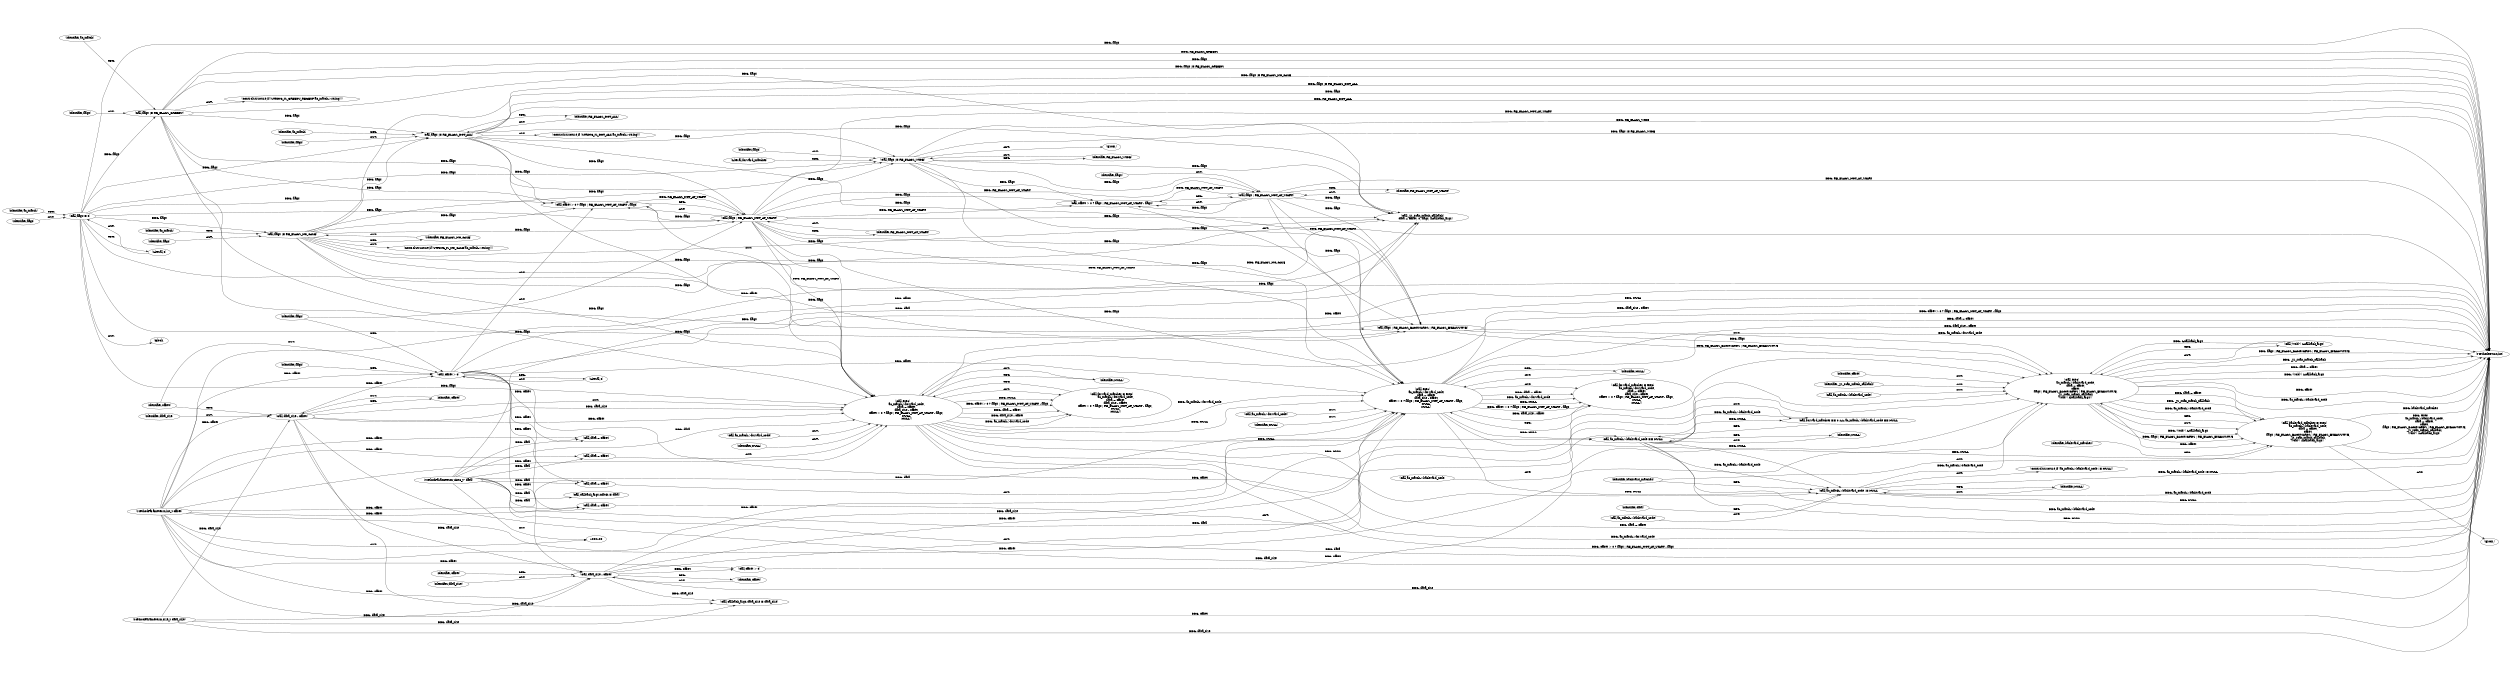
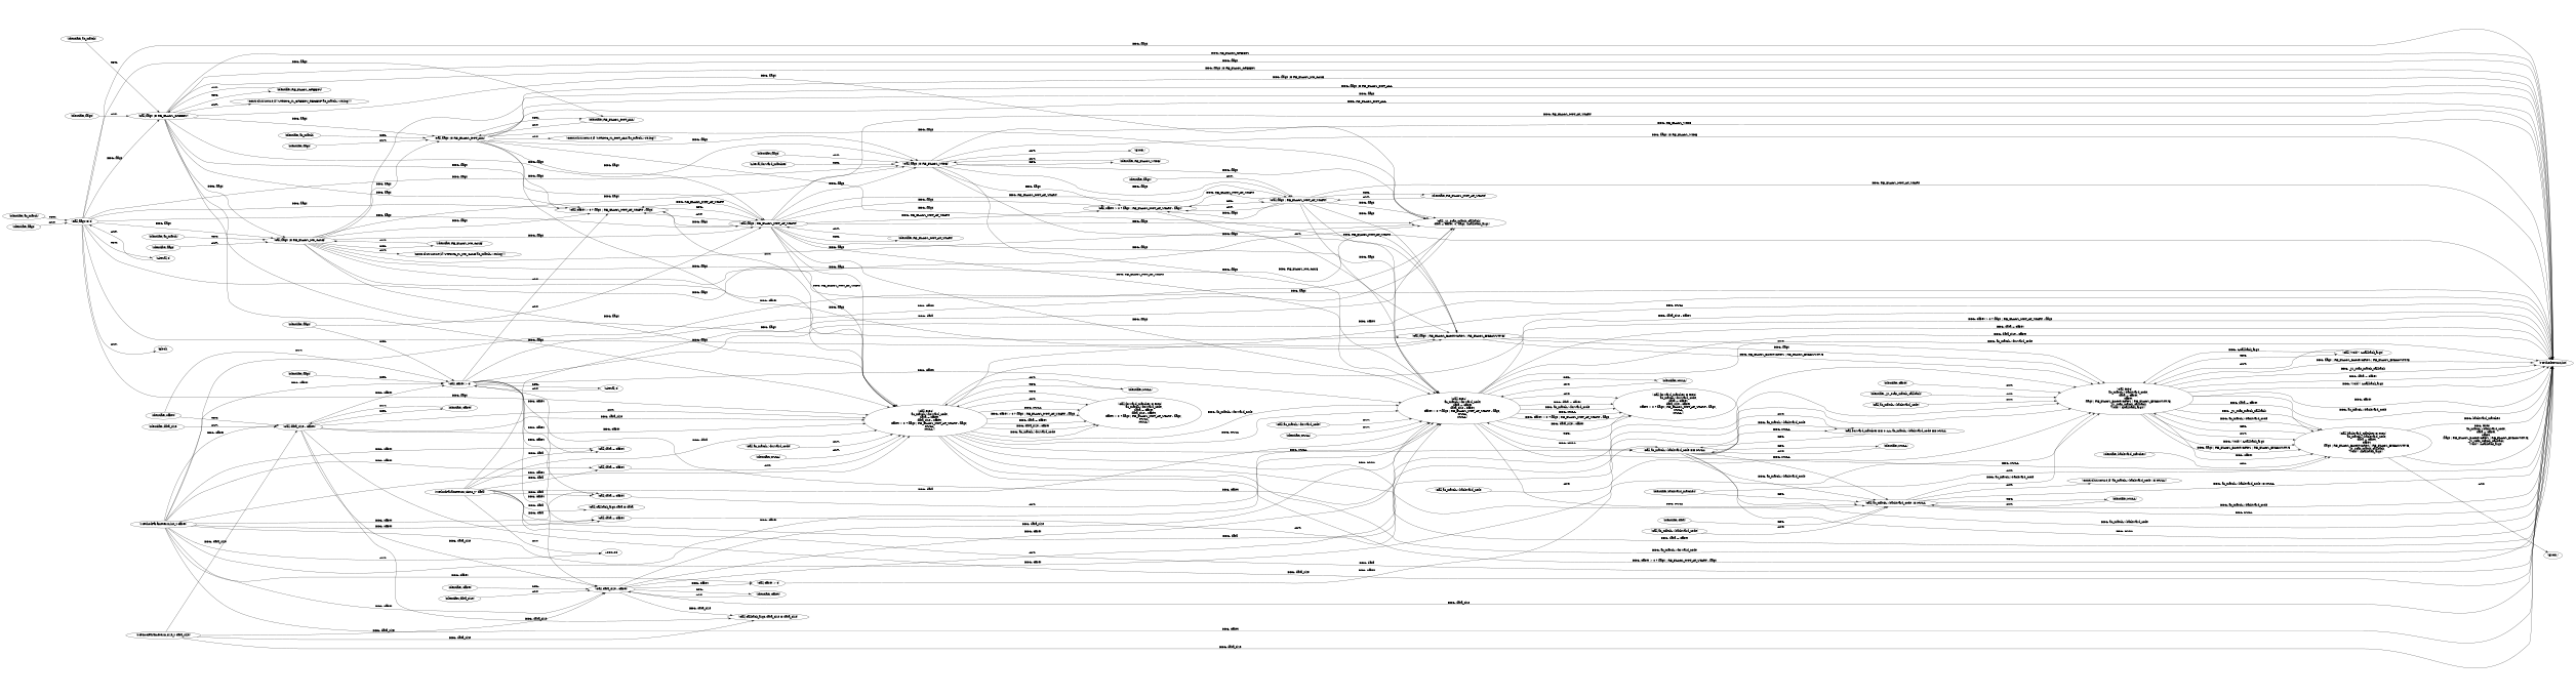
  digraph {
    rankdir=LR
    n1 [label="(Call,ac_match->backward_code != NULL)"]
    n2 [label="(Call,exec(\n         ac_match->backward_code,\n         data + offset,\n         offset,\n         flags | RE_FLAGS_BACKWARDS | RE_FLAGS_EXHAUSTIVE,\n         _yr_scan_match_callback,\n        (void*) &callback_args))"]
    n3 [label="(MethodReturn,int)"]
    n4 [label="(Identifier,NULL)"]
    n5 [label="(ControlStructure,if (ac_match->backward_code != NULL))"]
    n6 [label="(Call,backward_matches = exec(\n         ac_match->backward_code,\n         data + offset,\n         offset,\n         flags | RE_FLAGS_BACKWARDS | RE_FLAGS_EXHAUSTIVE,\n         _yr_scan_match_callback,\n        (void*) &callback_args))"]
    n7 [label="(Call,(void*) &callback_args)"]
    n8 [label="(Call,ac_match->backward_code == NULL)"]
    n9 [label="(Call,forward_matches == 0 && ac_match->backward_code == NULL)"]
    n10 [label="(Identifier,NULL)"]
    n11 [label="(Call,exec(\n         ac_match->forward_code,\n         data + offset,\n         data_size - offset,\n        offset > 0 ? flags | RE_FLAGS_NOT_AT_START : flags,\n         NULL,\n         NULL))"]
    n12 [label="(Call,exec(\n         ac_match->forward_code,\n         data + offset,\n         data_size - offset,\n        offset > 0 ? flags | RE_FLAGS_NOT_AT_START : flags,\n         NULL,\n         NULL))"]
    n13 [label="(Identifier,NULL)"]
    n14 [label="(Call,forward_matches = exec(\n         ac_match->forward_code,\n         data + offset,\n         data_size - offset,\n        offset > 0 ? flags | RE_FLAGS_NOT_AT_START : flags,\n         NULL,\n         NULL))"]
    n15 [label="(Call,forward_matches = exec(\n         ac_match->forward_code,\n         data + offset,\n         data_size - offset,\n        offset > 0 ? flags | RE_FLAGS_NOT_AT_START : flags,\n         NULL,\n         NULL))"]
    n16 [label="(Identifier,NULL)"]
    n17 [label="(MethodParameterIn,uint8_t* data)"]
    n18 [label="(Call,data + offset)"]
    n19 [label="(Call,data + offset)"]
-   n20 [label="(Call,callback_args.match = data)"]
+   n20 [label="(Call,callback_args.data = data)"]
    n21 [label="(Call,data + offset)"]
    n22 [label="(Call,data + offset)"]
    n23 [label="(Call,_yr_scan_match_callback(\n        data + offset, 0, flags, &callback_args))"]
    1000100
    n25 [label="(MethodParameterIn,int_t offset)"]
    n26 [label="(Call,data_size - offset)"]
    n27 [label="(Call,offset > 0)"]
    n28 [label="(Call,data_size - offset)"]
    n29 [label="(Call,offset > 0)"]
    n30 [label="(Call,callback_args.data_size = data_size)"]
    n31 [label="(Identifier,offset)"]
    n32 [label="(Call,offset > 0 ? flags | RE_FLAGS_NOT_AT_START : flags)"]
    n33 [label="(Literal,0)"]
    n34 [label="(Identifier,offset)"]
    n35 [label="(MethodParameterIn,size_t data_size)"]
    n36 [label="(Call,flags | RE_FLAGS_NOT_AT_START)"]
    n37 [label="(Call,flags | RE_FLAGS_NOT_AT_START)"]
    n38 [label="(Call,flags |= RE_FLAGS_WIDE)"]
    n39 [label="(Call,flags | RE_FLAGS_BACKWARDS | RE_FLAGS_EXHAUSTIVE)"]
    n40 [label="(Identifier,RE_FLAGS_NOT_AT_START)"]
    n41 [label="(Call,offset > 0 ? flags | RE_FLAGS_NOT_AT_START : flags)"]
    n42 [label="(Identifier,RE_FLAGS_NOT_AT_START)"]
    n43 [label="(Identifier,RE_FLAGS_WIDE)"]
    n44 [label="(Block,)"]
    n45 [label="(Call,flags |= RE_FLAGS_GREEDY)"]
    n46 [label="(Call,flags |= RE_FLAGS_NO_CASE)"]
    n47 [label="(Call,flags |= RE_FLAGS_DOT_ALL)"]
+   n48 [label="(Identifier,RE_FLAGS_GREEDY)"]
    n49 [label="(ControlStructure,if (STRING_IS_GREEDY_REGEXP(ac_match->string)))"]
    n50 [label="(Identifier,RE_FLAGS_NO_CASE)"]
    n51 [label="(ControlStructure,if (STRING_IS_NO_CASE(ac_match->string)))"]
    n52 [label="(Identifier,RE_FLAGS_DOT_ALL)"]
    n53 [label="(ControlStructure,if (STRING_IS_DOT_ALL(ac_match->string)))"]
    n54 [label="(Call,flags = 0)"]
    n55 [label="(Block,)"]
    n56 [label="(Literal,0)"]
    n57 [label="(Block,)"]
    n58 [label="(Identifier,offset)"]
    n59 [label="(Identifier,ac_match)"]
    n60 [label="(Call,ac_match->backward_code)"]
    n61 [label="(Identifier,data_size)"]
    n62 [label="(Identifier,flags)"]
    n63 [label="(Identifier,backward_matches)"]
    n64 [label="(Identifier,data_size)"]
    n65 [label="(Call,ac_match->forward_code)"]
    n66 [label="(Identifier,backward_matches)"]
    n67 [label="(Identifier,offset)"]
    n68 [label="(Identifier,flags)"]
    n69 [label="(Identifier,NULL)"]
    n70 [label="(Call,ac_match->forward_code)"]
    n71 [label="(Identifier,ac_match)"]
    n72 [label="(Identifier,flags)"]
    n73 [label="(Identifier,ac_match)"]
    n74 [label="(Identifier,NULL)"]
    n75 [label="(Identifier,flags)"]
    n76 [label="(Identifier,offset)"]
    n77 [label="(Identifier,flags)"]
    n78 [label="(Literal,forward_matches)"]
    n79 [label="(Call,ac_match->backward_code)"]
    n80 [label="(Identifier,_yr_scan_match_callback)"]
    n81 [label="(Call,ac_match->backward_code)"]
    n82 [label="(Identifier,flags)"]
    n83 [label="(Identifier,flags)"]
    n84 [label="(Identifier,flags)"]
    n85 [label="(Identifier,ac_match)"]
    n86 [label="(Identifier,data)"]
    n1 -> n2 [label="DDG: ac_match->backward_code"]
    n1 -> n3 [label="DDG: ac_match->backward_code"]
    n1 -> n3 [label="DDG: NULL"]
    n1 -> n3 [label="DDG: ac_match->backward_code != NULL"]
    n1 -> n4 [label="CFG: "]
    n1 -> n5 [label="AST: "]
    n2 -> n3 [label="DDG: offset"]
    n2 -> n3 [label="DDG: ac_match->backward_code"]
    n2 -> n3 [label="DDG: _yr_scan_match_callback"]
    n2 -> n3 [label="DDG: flags | RE_FLAGS_BACKWARDS | RE_FLAGS_EXHAUSTIVE"]
    n2 -> n3 [label="DDG: data + offset"]
    n2 -> n3 [label="DDG: (void*) &callback_args"]
    n2 -> n6 [label="AST: "]
    n2 -> n6 [label="DDG: (void*) &callback_args"]
    n2 -> n6 [label="DDG: flags | RE_FLAGS_BACKWARDS | RE_FLAGS_EXHAUSTIVE"]
    n2 -> n6 [label="DDG: offset"]
    n2 -> n6 [label="DDG: data + offset"]
    n2 -> n6 [label="DDG: _yr_scan_match_callback"]
    n2 -> n6 [label="DDG: ac_match->backward_code"]
    n2 -> n7 [label="CFG: "]
    n4 -> n1 [label="AST: "]
    n6 -> n2 [label="CFG: "]
    n6 -> n3 [label="DDG: exec(\n         ac_match->backward_code,\n         data + offset,\n         offset,\n         flags | RE_FLAGS_BACKWARDS | RE_FLAGS_EXHAUSTIVE,\n         _yr_scan_match_callback,\n        (void*) &callback_args)"]
    n6 -> n3 [label="DDG: backward_matches"]
    n6 -> n57 [label="AST: "]
    n7 -> n2 [label="AST: "]
    n7 -> n2 [label="DDG: &callback_args"]
    n8 -> n1 [label="DDG: ac_match->backward_code"]
    n8 -> n1 [label="DDG: NULL"]
    n8 -> n3 [label="DDG: ac_match->backward_code"]
    n8 -> n3 [label="DDG: NULL"]
    n8 -> n9 [label="AST: "]
    n8 -> n9 [label="DDG: ac_match->backward_code"]
    n8 -> n9 [label="DDG: NULL"]
    n8 -> n10 [label="CFG: "]
    n9 -> n8 [label="CFG: "]
    n10 -> n8 [label="AST: "]
    n11 -> n1 [label="DDG: NULL"]
    n11 -> n3 [label="DDG: offset > 0 ? flags | RE_FLAGS_NOT_AT_START : flags"]
    n11 -> n3 [label="DDG: NULL"]
    n11 -> n3 [label="DDG: data + offset"]
    n11 -> n3 [label="DDG: ac_match->forward_code"]
    n11 -> n3 [label="DDG: data_size - offset"]
    n11 -> n8 [label="DDG: NULL"]
    n11 -> n12 [label="DDG: ac_match->forward_code"]
    n11 -> n12 [label="DDG: NULL"]
    n11 -> n13 [label="CFG: "]
    n11 -> n14 [label="AST: "]
    n11 -> n14 [label="DDG: NULL"]
    n11 -> n14 [label="DDG: offset > 0 ? flags | RE_FLAGS_NOT_AT_START : flags"]
    n11 -> n14 [label="DDG: data + offset"]
    n11 -> n14 [label="DDG: data_size - offset"]
    n11 -> n14 [label="DDG: ac_match->forward_code"]
    n12 -> n1 [label="DDG: NULL"]
    n12 -> n3 [label="DDG: NULL"]
    n12 -> n3 [label="DDG: offset > 0 ? flags | RE_FLAGS_NOT_AT_START : flags"]
    n12 -> n3 [label="DDG: data + offset"]
    n12 -> n3 [label="DDG: data_size - offset"]
    n12 -> n3 [label="DDG: ac_match->forward_code"]
    n12 -> n8 [label="DDG: NULL"]
    n12 -> n15 [label="AST: "]
    n12 -> n15 [label="DDG: data + offset"]
    n12 -> n15 [label="DDG: ac_match->forward_code"]
    n12 -> n15 [label="DDG: NULL"]
    n12 -> n15 [label="DDG: offset > 0 ? flags | RE_FLAGS_NOT_AT_START : flags"]
    n12 -> n15 [label="DDG: data_size - offset"]
    n12 -> n16 [label="CFG: "]
    n13 -> n11 [label="AST: "]
    n14 -> n11 [label="CFG: "]
    n15 -> n12 [label="CFG: "]
    n16 -> n12 [label="AST: "]
    n17 -> n2 [label="DDG: data"]
    n17 -> n3 [label="DDG: data"]
    n17 -> n11 [label="DDG: data"]
    n17 -> n12 [label="DDG: data"]
    n17 -> n18 [label="DDG: data"]
    n17 -> n19 [label="DDG: data"]
    n17 -> n20 [label="DDG: data"]
    n17 -> n21 [label="DDG: data"]
    n17 -> n22 [label="DDG: data"]
    n17 -> n23 [label="DDG: data"]
    n17 -> 1000100 [label="AST: "]
    n19 -> n2 [label="AST: "]
    n21 -> n11 [label="AST: "]
    n22 -> n12 [label="AST: "]
    n25 -> n2 [label="DDG: offset"]
    n25 -> n3 [label="DDG: offset"]
    n25 -> n11 [label="DDG: offset"]
    n25 -> n12 [label="DDG: offset"]
    n25 -> n18 [label="DDG: offset"]
    n25 -> n19 [label="DDG: offset"]
    n25 -> n21 [label="DDG: offset"]
    n25 -> n22 [label="DDG: offset"]
    n25 -> n23 [label="DDG: offset"]
    n25 -> 1000100 [label="AST: "]
    n25 -> n26 [label="DDG: offset"]
    n25 -> n27 [label="DDG: offset"]
    n25 -> n28 [label="DDG: offset"]
    n25 -> n29 [label="DDG: offset"]
    n26 -> n3 [label="DDG: data_size"]
    n26 -> n11 [label="AST: "]
    n26 -> n11 [label="DDG: data_size"]
    n26 -> n11 [label="DDG: offset"]
    n26 -> n27 [label="DDG: offset"]
    n26 -> n28 [label="DDG: data_size"]
    n26 -> n30 [label="DDG: data_size"]
    n26 -> n31 [label="CFG: "]
    n27 -> n2 [label="DDG: offset"]
    n27 -> n3 [label="DDG: offset"]
    n27 -> n12 [label="DDG: offset"]
    n27 -> n18 [label="DDG: offset"]
    n27 -> n19 [label="DDG: offset"]
    n27 -> n22 [label="DDG: offset"]
    n27 -> n23 [label="DDG: offset"]
    n27 -> n28 [label="DDG: offset"]
    n27 -> n32 [label="AST: "]
    n27 -> n33 [label="CFG: "]
    n28 -> n3 [label="DDG: data_size"]
    n28 -> n12 [label="AST: "]
    n28 -> n12 [label="DDG: data_size"]
    n28 -> n12 [label="DDG: offset"]
    n28 -> n29 [label="DDG: offset"]
    n28 -> n30 [label="DDG: data_size"]
    n28 -> n34 [label="CFG: "]
    n29 -> n2 [label="DDG: offset"]
    n31 -> n26 [label="AST: "]
    n32 -> n11 [label="AST: "]
    n32 -> n36 [label="CFG: "]
    n33 -> n27 [label="AST: "]
    n34 -> n28 [label="AST: "]
    n35 -> n3 [label="DDG: data_size"]
    n35 -> n26 [label="DDG: data_size"]
    n35 -> n28 [label="DDG: data_size"]
    n35 -> n30 [label="DDG: data_size"]
    n36 -> n3 [label="DDG: RE_FLAGS_NOT_AT_START"]
    n36 -> n11 [label="DDG: flags"]
    n36 -> n11 [label="DDG: RE_FLAGS_NOT_AT_START"]
    n36 -> n12 [label="DDG: flags"]
    n36 -> n12 [label="DDG: RE_FLAGS_NOT_AT_START"]
    n36 -> n23 [label="DDG: flags"]
    n36 -> n32 [label="AST: "]
    n36 -> n32 [label="DDG: flags"]
    n36 -> n32 [label="DDG: RE_FLAGS_NOT_AT_START"]
    n36 -> n37 [label="DDG: RE_FLAGS_NOT_AT_START"]
    n36 -> n38 [label="DDG: flags"]
    n36 -> n39 [label="DDG: flags"]
    n36 -> n40 [label="CFG: "]
    n36 -> n41 [label="DDG: flags"]
    n36 -> n41 [label="DDG: RE_FLAGS_NOT_AT_START"]
    n37 -> n3 [label="DDG: RE_FLAGS_NOT_AT_START"]
    n37 -> n12 [label="DDG: flags"]
    n37 -> n12 [label="DDG: RE_FLAGS_NOT_AT_START"]
    n37 -> n23 [label="DDG: flags"]
    n37 -> n39 [label="DDG: flags"]
    n37 -> n41 [label="AST: "]
    n37 -> n41 [label="DDG: flags"]
    n37 -> n41 [label="DDG: RE_FLAGS_NOT_AT_START"]
    n37 -> n42 [label="CFG: "]
    n38 -> n3 [label="DDG: RE_FLAGS_WIDE"]
    n38 -> n3 [label="DDG: flags |= RE_FLAGS_WIDE"]
    n38 -> n12 [label="DDG: flags"]
    n38 -> n23 [label="DDG: flags"]
    n38 -> n37 [label="DDG: flags"]
    n38 -> n39 [label="DDG: flags"]
    n38 -> n41 [label="DDG: flags"]
    n38 -> n43 [label="CFG: "]
    n38 -> n44 [label="AST: "]
    n39 -> n2 [label="AST: "]
    n39 -> n2 [label="DDG: flags"]
    n39 -> n2 [label="DDG: RE_FLAGS_BACKWARDS | RE_FLAGS_EXHAUSTIVE"]
    n40 -> n36 [label="AST: "]
    n41 -> n12 [label="AST: "]
    n41 -> n37 [label="CFG: "]
    n42 -> n37 [label="AST: "]
    n43 -> n38 [label="AST: "]
    n45 -> n3 [label="DDG: flags"]
    n45 -> n3 [label="DDG: flags |= RE_FLAGS_GREEDY"]
    n45 -> n3 [label="DDG: RE_FLAGS_GREEDY"]
    n45 -> n11 [label="DDG: flags"]
    n45 -> n23 [label="DDG: flags"]
    n45 -> n32 [label="DDG: flags"]
    n45 -> n36 [label="DDG: flags"]
+   n45 -> n38 [label="DDG: flags"]
    n45 -> n39 [label="DDG: flags"]
+   n45 -> n46 [label="DDG: flags"]
    n45 -> n47 [label="DDG: flags"]
+   n45 -> n48 [label="CFG: "]
    n45 -> n49 [label="AST: "]
    n46 -> n3 [label="DDG: RE_FLAGS_NO_CASE"]
    n46 -> n3 [label="DDG: flags"]
    n46 -> n3 [label="DDG: flags |= RE_FLAGS_NO_CASE"]
    n46 -> n11 [label="DDG: flags"]
    n46 -> n23 [label="DDG: flags"]
    n46 -> n32 [label="DDG: flags"]
    n46 -> n36 [label="DDG: flags"]
    n46 -> n38 [label="DDG: flags"]
    n46 -> n39 [label="DDG: flags"]
    n46 -> n47 [label="DDG: flags"]
    n46 -> n50 [label="CFG: "]
    n46 -> n51 [label="AST: "]
    n47 -> n3 [label="DDG: flags |= RE_FLAGS_DOT_ALL"]
    n47 -> n3 [label="DDG: flags"]
    n47 -> n3 [label="DDG: RE_FLAGS_DOT_ALL"]
    n47 -> n11 [label="DDG: flags"]
    n47 -> n23 [label="DDG: flags"]
    n47 -> n32 [label="DDG: flags"]
    n47 -> n36 [label="DDG: flags"]
    n47 -> n38 [label="DDG: flags"]
    n47 -> n39 [label="DDG: flags"]
    n47 -> n52 [label="CFG: "]
    n47 -> n53 [label="AST: "]
+   n48 -> n45 [label="AST: "]
    n50 -> n46 [label="AST: "]
    n52 -> n47 [label="AST: "]
    n54 -> n3 [label="DDG: flags"]
    n54 -> n11 [label="DDG: flags"]
    n54 -> n23 [label="DDG: flags"]
    n54 -> n32 [label="DDG: flags"]
    n54 -> n36 [label="DDG: flags"]
    n54 -> n38 [label="DDG: flags"]
    n54 -> n39 [label="DDG: flags"]
    n54 -> n45 [label="DDG: flags"]
    n54 -> n46 [label="DDG: flags"]
-   n54 -> n47 [label="DDG: flags"]
+   n54 -> n52 [label="DDG: flags"]
    n54 -> n55 [label="AST: "]
    n54 -> n56 [label="CFG: "]
    n56 -> n54 [label="AST: "]
    n58 -> n26 [label="CFG: "]
    n58 -> n27 [label="AST: "]
    n59 -> n54 [label="CFG: "]
    n60 -> n2 [label="AST: "]
    n61 -> n26 [label="AST: "]
    n62 -> n54 [label="AST: "]
    n63 -> n1 [label="CFG: "]
    n63 -> n6 [label="AST: "]
    n64 -> n28 [label="AST: "]
    n65 -> n12 [label="AST: "]
    n66 -> n6 [label="CFG: "]
    n67 -> n28 [label="CFG: "]
    n68 -> n38 [label="AST: "]
    n69 -> n12 [label="AST: "]
    n70 -> n11 [label="AST: "]
    n71 -> n46 [label="CFG: "]
    n72 -> n45 [label="AST: "]
    n73 -> n47 [label="CFG: "]
    n74 -> n11 [label="AST: "]
    n75 -> n27 [label="CFG: "]
    n75 -> n36 [label="AST: "]
    n76 -> n2 [label="AST: "]
    n77 -> n27 [label="CFG: "]
    n78 -> n38 [label="CFG: "]
    n79 -> n1 [label="AST: "]
    n80 -> n2 [label="AST: "]
    n81 -> n8 [label="AST: "]
    n82 -> n47 [label="AST: "]
    n83 -> n46 [label="AST: "]
    n84 -> n37 [label="AST: "]
    n85 -> n45 [label="CFG: "]
    n86 -> n1 [label="CFG: "]
  }
